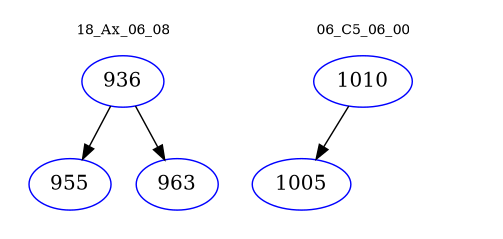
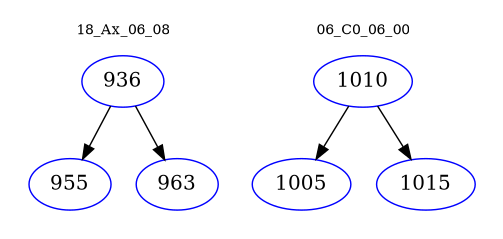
  digraph {
    node [color=blue]
    edge [color=black]
    n1 [label=936]
    n2 [label=955]
    n3 [label=963]
    n4 [label=1010]
    n5 [label=1005]
+   n6 [label=1015]
    subgraph cluster_1 {
      color=white
      fontsize=10
      label="18_Ax_06_08"
      n1
      n2
      n3
    }
    subgraph cluster_2 {
      color=white
      fontsize=10
-     label="06_C5_06_00"
+     label="06_C0_06_00"
      n4
      n5
+     n6
    }
    n1 -> n2
    n1 -> n3
    n4 -> n5
+   n4 -> n6
  }
